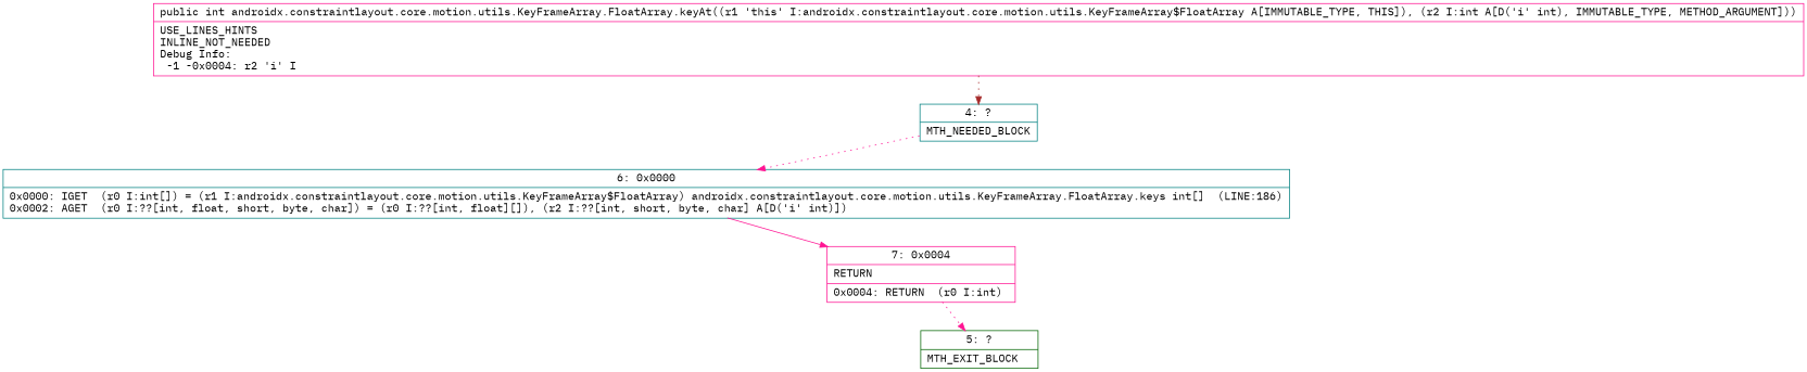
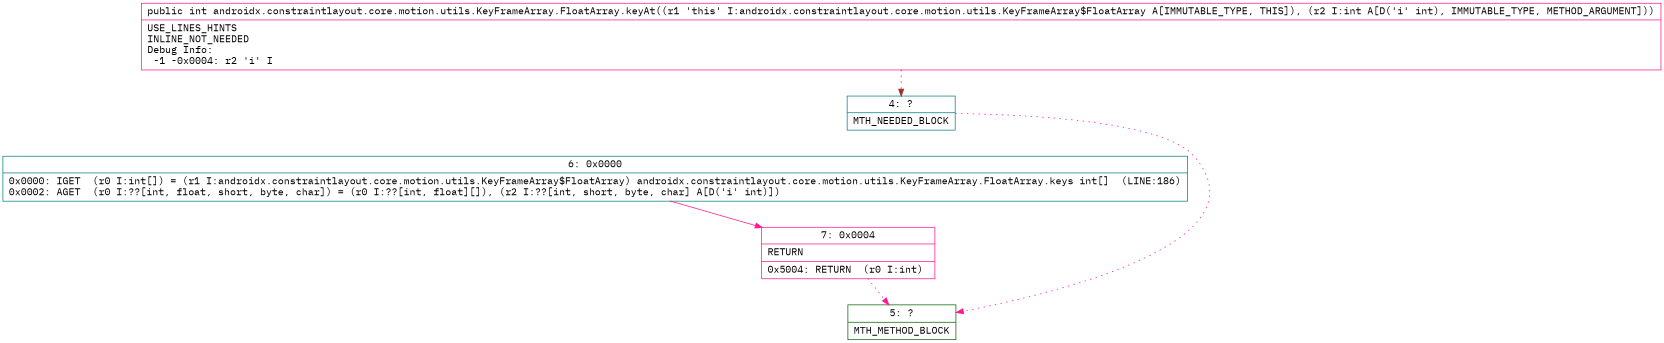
  digraph {
    fontname="IBM Plex Mono"
    node [color=teal fontname="IBM Plex Mono" shape=record]
    edge [color=deeppink fontname="IBM Plex Mono" style=dotted]
    n1 [label="{4\:\ ?|MTH_NEEDED_BLOCK\l}"]
    n2 [label="{6\:\ 0x0000|0x0000: IGET  (r0 I:int[]) = (r1 I:androidx.constraintlayout.core.motion.utils.KeyFrameArray$FloatArray) androidx.constraintlayout.core.motion.utils.KeyFrameArray.FloatArray.keys int[]  (LINE:186)\l0x0002: AGET  (r0 I:??[int, float, short, byte, char]) = (r0 I:??[int, float][]), (r2 I:??[int, short, byte, char] A[D('i' int)]) \l}"]
-   n3 [color=deeppink label="{7\:\ 0x0004|RETURN\l|0x0004: RETURN  (r0 I:int) \l}"]
-   n4 [color=darkgreen label="{5\:\ ?|MTH_EXIT_BLOCK\l}"]
+   n3 [color=deeppink label="{7\:\ 0x0004|RETURN\l|0x5004: RETURN  (r0 I:int) \l}"]
+   n4 [color=darkgreen label="{5\:\ ?|MTH_METHOD_BLOCK\l}"]
    n5 [color=deeppink label="{public int androidx.constraintlayout.core.motion.utils.KeyFrameArray.FloatArray.keyAt((r1 'this' I:androidx.constraintlayout.core.motion.utils.KeyFrameArray$FloatArray A[IMMUTABLE_TYPE, THIS]), (r2 I:int A[D('i' int), IMMUTABLE_TYPE, METHOD_ARGUMENT]))  | USE_LINES_HINTS\lINLINE_NOT_NEEDED\lDebug Info:\l  \-1 \-0x0004: r2 'i' I\l}"]
-   n1 -> n2
+   n1 -> n4
    n2 -> n3 [style=solid]
    n3 -> n4
    n5 -> n1 [color=brown]
  }
